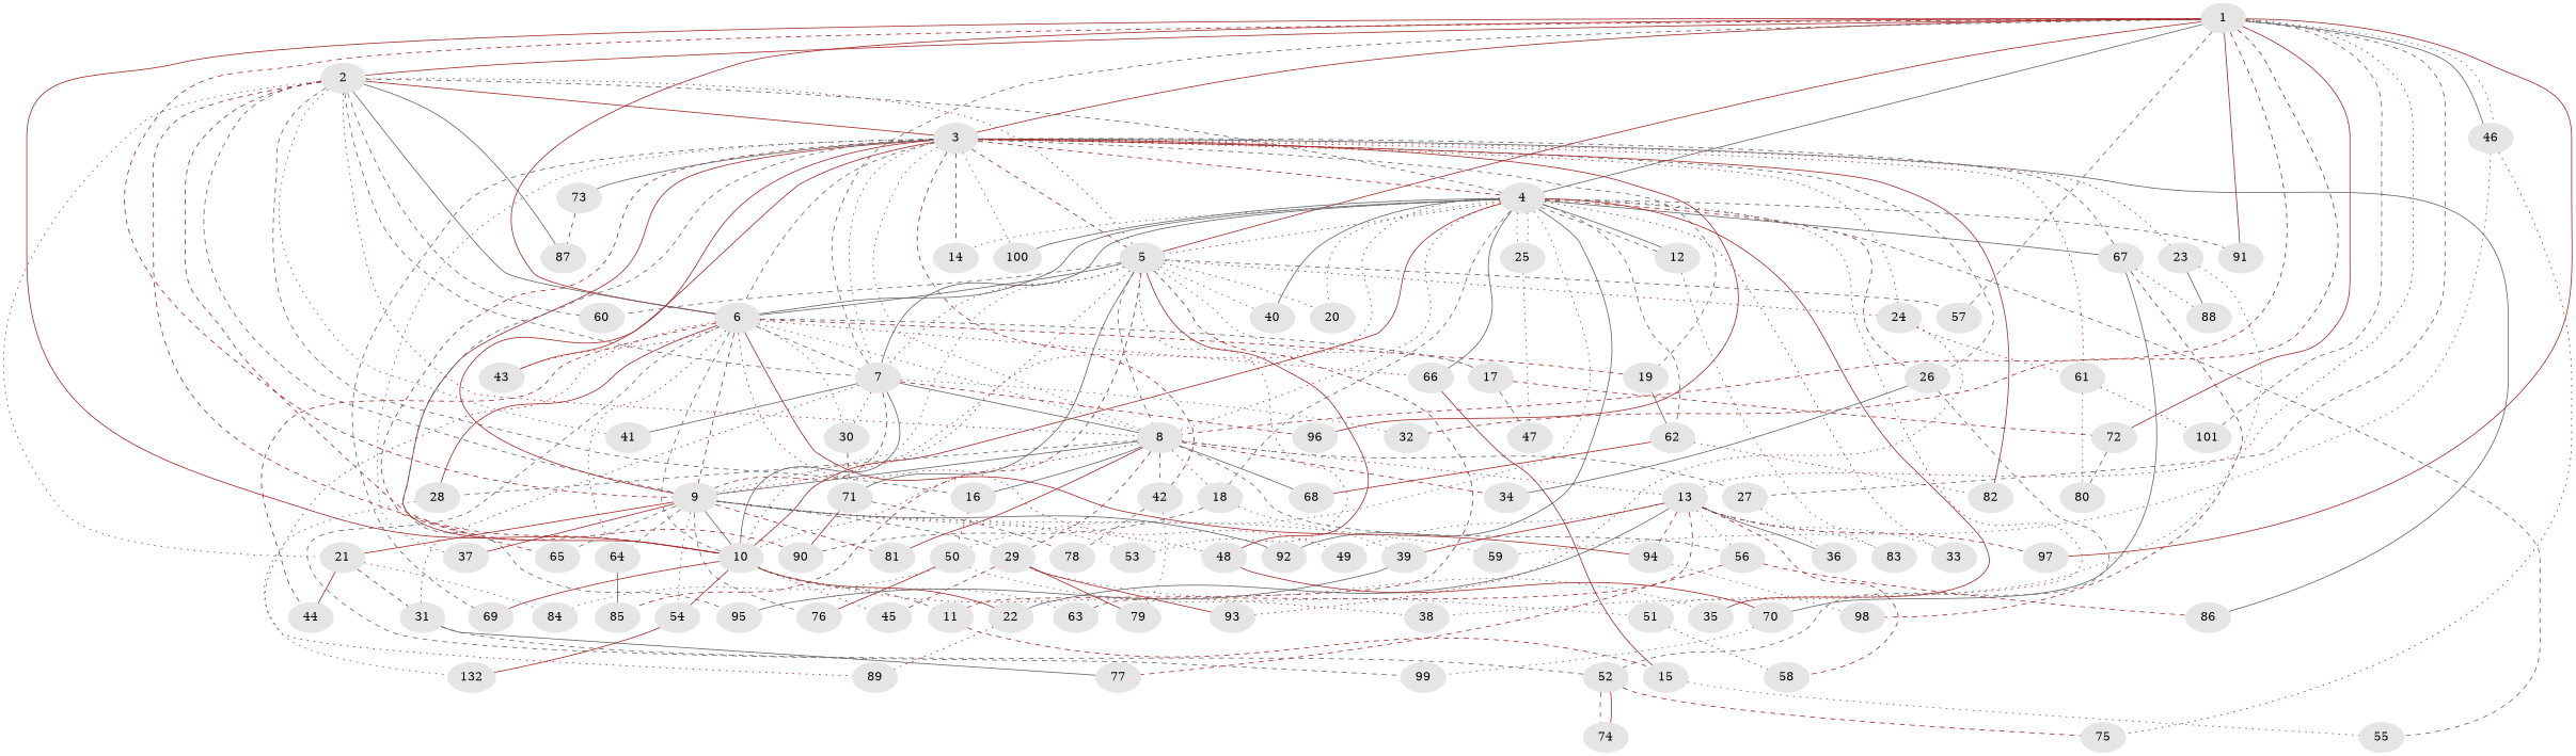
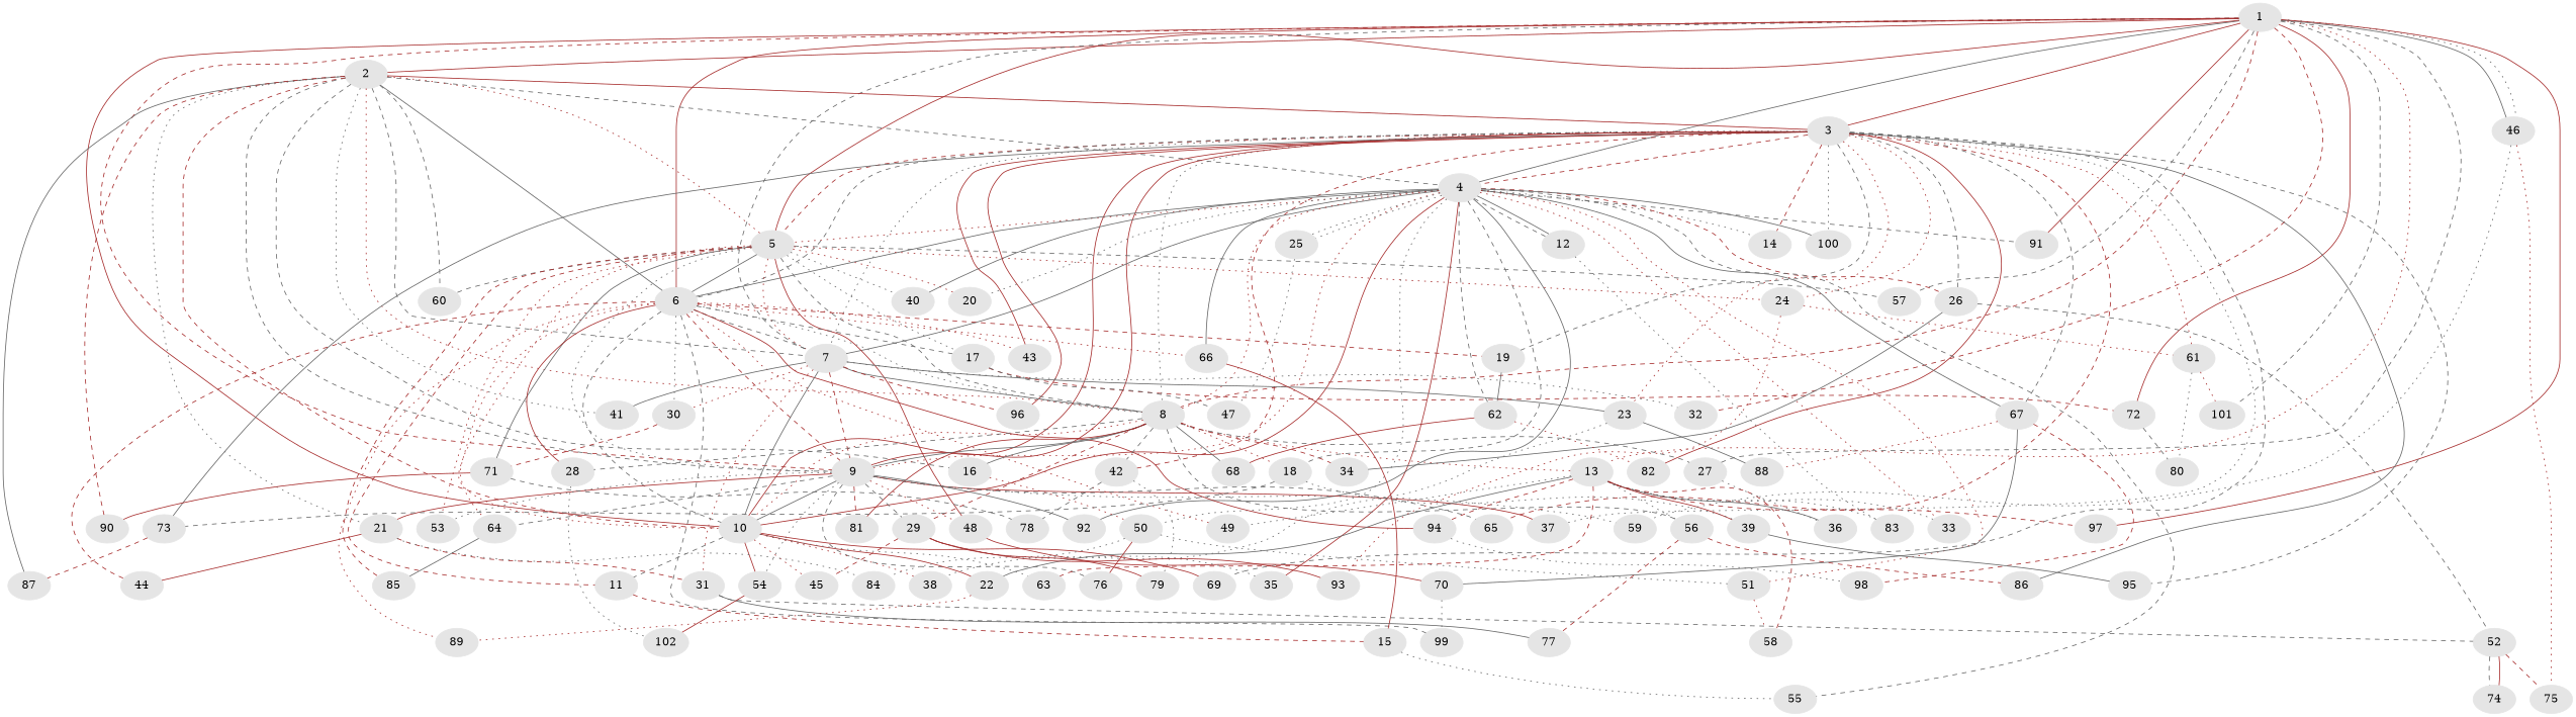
  graph {
    node [color=gray90 style=filled]
    edge [color=gray40 style=dotted]
    1
    2
    3
    4
    5
    6
    7
    8
    9
    10
    13
    27
    32
    46
    57
    72
    91
    97
    101
    16
    21
    41
    60
    87
    90
    14
    19
    23
    24
    26
    37
    42
    43
    61
    65
    67
    69
    73
    82
    86
    95
    96
    100
    12
    18
    20
    25
    33
    35
    40
    50
    51
    55
    62
    66
    92
    11
    17
    48
    53
    71
    85
    28
    30
    44
    49
    64
    89
    94
    99
    31
    29
    34
    56
    68
    81
    54
    59
    76
    22
    38
    45
    63
    83
    36
    39
    58
    75
    80
    84
    88
    93
    52
    79
    78
    70
    98
    15
    47
-   102 [label=132]
+   102
    77
    74
    1 -- 2 [color=brown style=solid]
    1 -- 3 [color=brown style=solid]
    1 -- 4 [style=solid]
    1 -- 5 [color=brown style=solid]
    1 -- 6 [color=brown style=solid]
    1 -- 7 [style=dashed]
    1 -- 8 [color=brown style=dashed]
    1 -- 9 [color=brown style=dashed]
    1 -- 10 [color=brown style=solid]
    1 -- 13 [color=brown]
    1 -- 27 [style=dashed]
    1 -- 32 [color=brown style=dashed]
    1 -- 46 [style=solid]
    1 -- 46
    1 -- 57 [style=dashed]
    1 -- 72 [color=brown style=solid]
    1 -- 91 [color=brown style=solid]
    1 -- 97 [color=brown style=solid]
    1 -- 101 [style=dashed]
    2 -- 3 [color=brown style=solid]
    2 -- 4 [style=dashed]
    2 -- 5 [color=brown]
    2 -- 6 [style=solid]
    2 -- 7 [style=dashed]
    2 -- 8 [color=brown]
    2 -- 9 [style=dashed]
    2 -- 10 [color=brown style=dashed]
    2 -- 16 [style=dashed]
    2 -- 21
    2 -- 41
    2 -- 60 [style=dashed]
    2 -- 87 [style=solid]
    2 -- 90 [color=brown style=dashed]
    3 -- 4 [color=brown style=dashed]
    3 -- 5 [color=brown style=dashed]
    3 -- 6 [style=dashed]
    3 -- 7
    3 -- 8
    3 -- 9 [color=brown style=solid]
    3 -- 10 [color=brown style=solid]
    3 -- 14 [color=brown style=dashed]
    3 -- 19 [style=dashed]
    3 -- 23 [color=brown]
    3 -- 24 [color=brown]
    3 -- 26 [style=dashed]
    3 -- 37
    3 -- 42 [color=brown style=dashed]
    3 -- 43 [color=brown style=solid]
    3 -- 61 [color=brown]
    3 -- 65 [color=brown style=dashed]
    3 -- 67 [style=dashed]
    3 -- 69 [style=dashed]
    3 -- 73 [style=solid]
    3 -- 82 [color=brown style=solid]
    3 -- 86 [style=solid]
    3 -- 95 [style=dashed]
    3 -- 96 [color=brown style=solid]
    3 -- 100
    4 -- 5 [color=brown]
    4 -- 6 [style=solid]
    4 -- 7 [style=solid]
    4 -- 8 [color=brown]
    4 -- 9 [color=brown]
    4 -- 10 [color=brown style=solid]
    4 -- 91 [style=dashed]
    4 -- 14
    4 -- 26 [color=brown style=dashed]
    4 -- 67 [style=solid]
    4 -- 100 [style=solid]
    4 -- 12 [style=dashed]
    4 -- 12 [style=solid]
    4 -- 18 [style=dashed]
    4 -- 20
    4 -- 25
    4 -- 25
    4 -- 33 [color=brown]
    4 -- 35 [color=brown style=solid]
    4 -- 40 [style=solid]
    4 -- 50
    4 -- 51 [color=brown]
    4 -- 55 [style=dashed]
    4 -- 62 [style=dashed]
    4 -- 66 [style=solid]
    4 -- 92 [style=solid]
    5 -- 6 [style=solid]
    5 -- 7 [color=brown]
    5 -- 8 [style=dashed]
    5 -- 9
    5 -- 10 [color=brown]
    5 -- 57 [style=dashed]
    5 -- 60 [style=dashed]
    5 -- 24 [color=brown]
    5 -- 20 [color=brown]
    5 -- 40
    5 -- 11 [color=brown style=dashed]
    5 -- 17
    5 -- 48 [color=brown style=solid]
    5 -- 53 [color=brown]
    5 -- 71 [style=solid]
    5 -- 85 [color=brown style=dashed]
    6 -- 7 [style=dashed]
    6 -- 8
    6 -- 9 [color=brown style=dashed]
    6 -- 10 [style=dashed]
    6 -- 19 [color=brown style=dashed]
    6 -- 43 [color=brown]
    6 -- 66 [color=brown]
    6 -- 17 [style=dashed]
    6 -- 28 [color=brown style=solid]
    6 -- 30
    6 -- 44 [color=brown style=dashed]
    6 -- 49 [color=brown]
    6 -- 64 [color=brown]
    6 -- 89 [color=brown]
    6 -- 94 [color=brown style=solid]
    6 -- 99 [style=dashed]
    7 -- 8 [style=solid]
    7 -- 9 [color=brown style=dashed]
    7 -- 10 [style=solid]
    7 -- 32
    7 -- 41 [style=solid]
+   7 -- 23 [style=solid]
    7 -- 96 [color=brown style=dashed]
    7 -- 30 [color=brown]
    7 -- 31 [color=brown]
    8 -- 9 [style=solid]
    8 -- 10 [color=brown]
    8 -- 13 [color=brown]
    8 -- 27 [style=dashed]
    8 -- 16 [style=solid]
    8 -- 42 [style=dashed]
    8 -- 18 [color=brown]
    8 -- 28 [style=dashed]
    8 -- 29 [color=brown style=dashed]
    8 -- 34 [color=brown style=dashed]
    8 -- 56 [style=dashed]
    8 -- 68 [style=solid]
    8 -- 81 [color=brown style=solid]
    9 -- 10 [style=solid]
    9 -- 21 [color=brown style=solid]
    9 -- 37 [color=brown style=solid]
    9 -- 65 [style=dashed]
    9 -- 92 [style=solid]
    9 -- 48 [color=brown]
    9 -- 53
    9 -- 64 [style=dashed]
    9 -- 29 [style=dashed]
    9 -- 81 [color=brown style=dashed]
    9 -- 54
    9 -- 59
    9 -- 76 [style=dashed]
    10 -- 69 [color=brown style=solid]
    10 -- 11 [style=dashed]
    10 -- 54 [color=brown style=solid]
    10 -- 22 [color=brown style=solid]
    10 -- 38 [color=brown]
    10 -- 45 [color=brown]
    10 -- 63
    13 -- 97 [color=brown style=dashed]
    13 -- 33
    13 -- 49
    13 -- 94 [color=brown style=dashed]
    13 -- 56
    13 -- 22 [style=solid]
    13 -- 63 [color=brown style=dashed]
    13 -- 83
    13 -- 36 [style=solid]
    13 -- 39 [color=brown style=solid]
    13 -- 58 [color=brown style=dashed]
    27 -- 36
    46 -- 59
    46 -- 75 [color=brown]
    72 -- 80 [style=dashed]
    16 -- 50 [color=brown]
    21 -- 44 [color=brown style=solid]
    21 -- 31 [color=brown style=dashed]
    21 -- 84
    19 -- 62 [style=solid]
    23 -- 38
    23 -- 88 [style=solid]
    24 -- 61 [color=brown]
    24 -- 93 [color=brown]
    26 -- 34 [style=solid]
    26 -- 52 [style=dashed]
    42 -- 79
    42 -- 78 [style=dashed]
    61 -- 101 [color=brown]
    61 -- 80
    67 -- 88 [color=brown]
    67 -- 70 [style=solid]
    67 -- 98 [color=brown style=dashed]
    73 -- 87 [color=brown style=dashed]
    12 -- 83
-   18 -- 90 [style=dashed]
+   18 -- 73 [style=dashed]
    18 -- 39
    25 -- 47
    50 -- 51
    50 -- 76 [color=brown style=solid]
    50 -- 84
    51 -- 58 [color=brown]
    62 -- 82 [color=brown]
    62 -- 68 [color=brown style=solid]
    66 -- 15 [color=brown style=solid]
    11 -- 15 [color=brown style=dashed]
    17 -- 72 [color=brown style=dashed]
    17 -- 47 [style=dashed]
    48 -- 70 [color=brown style=solid]
    71 -- 90 [color=brown style=solid]
    71 -- 78 [style=dashed]
    28 -- 102
    30 -- 71 [color=brown style=dashed]
    64 -- 85 [style=solid]
    94 -- 98
    31 -- 52 [style=dashed]
    31 -- 77 [style=solid]
    29 -- 35
    29 -- 45 [color=brown style=dashed]
    29 -- 93 [color=brown style=solid]
    29 -- 79 [color=brown style=solid]
    56 -- 86 [color=brown style=dashed]
    56 -- 77 [color=brown style=dashed]
    54 -- 102 [color=brown style=solid]
    22 -- 89 [color=brown]
    39 -- 95 [style=solid]
    52 -- 75 [color=brown style=dashed]
    52 -- 74 [style=dashed]
    52 -- 74 [color=brown style=solid]
    70 -- 99
    15 -- 55
  }
